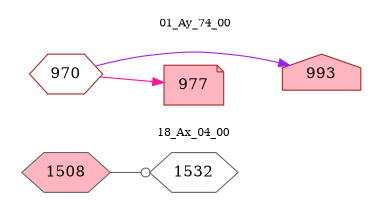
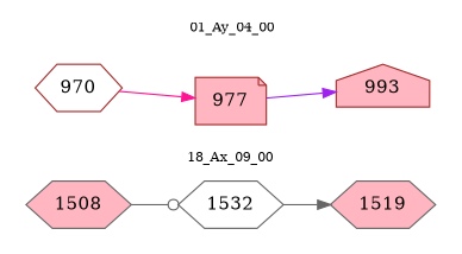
  digraph {
    rankdir=LR
    node [color=gray40 fillcolor=lightpink shape=hexagon style=filled]
    edge [arrowhead=normal color=gray40]
    n1 [label=1508]
    n2 [fillcolor=white label=1532]
+   n3 [label=1519]
    n4 [color=brown fillcolor=white label=970]
    n5 [color=brown label=977 shape=note]
    n6 [color=brown label=993 shape=house]
    subgraph cluster_1 {
      color=white
      fontsize=10
-     label="18_Ax_04_00"
+     label="18_Ax_09_00"
      n1
      n2
+     n3
    }
    subgraph cluster_2 {
      color=white
      fontsize=10
-     label="01_Ay_74_00"
+     label="01_Ay_04_00"
      n4
      n5
      n6
    }
    n1 -> n2 [arrowhead=odot]
+   n2 -> n3
    n4 -> n5 [color=deeppink]
-   n4 -> n6 [color=purple]
+   n5 -> n6 [color=purple]
  }
